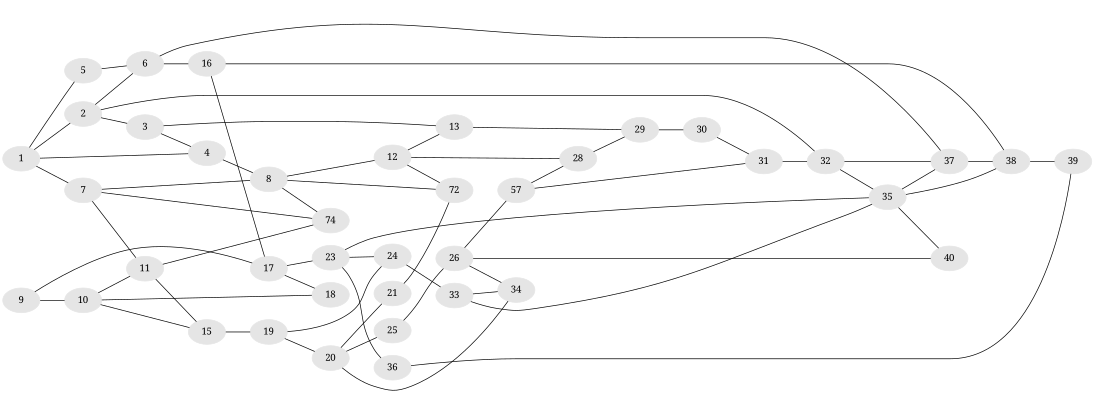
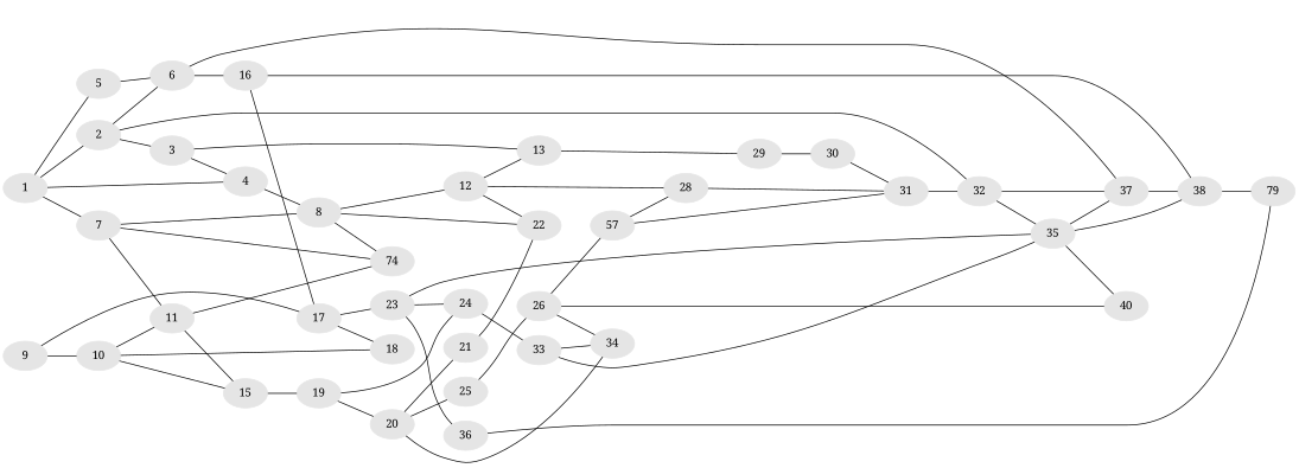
  graph {
    fontname="Noto Serif"
    rankdir=LR
    node [color=gray90 fontname="Noto Serif" style=filled]
    edge [fontname="Noto Serif" weight=1.0]
    1
    2
    4
    5
    7
    3
    6
    32
    8
    11
    n11 [label=74]
    13
    16
    37
    35
    29
    12
-   22 [label=72]
+   22
    9
    10
    17
    38
    15
    28
    18
    23
    19
    30
    20
    24
-   39
+   39 [label=79]
    36
    21
    25
    34
    33
    26
    40
    n39 [label=57]
    31
    1 -- 2
    1 -- 4
    1 -- 5
    1 -- 7 [weight=2.0]
    2 -- 3
    2 -- 6
    2 -- 32
    4 -- 8
    5 -- 6
    7 -- 8
    7 -- 11
    7 -- n11
    3 -- 4
    3 -- 13
    6 -- 16
    6 -- 37
    32 -- 37
    32 -- 35
    8 -- n11
    8 -- 12
    8 -- 22
    11 -- n11
    11 -- 15
    13 -- 29
    16 -- 17 [weight=2.0]
    16 -- 38 [weight=2.0]
    37 -- 38
    35 -- 37
    35 -- 38
    35 -- 40
    29 -- 30 [weight=2.0]
    12 -- 13
    12 -- 22
    12 -- 28
    9 -- 10 [weight=2.0]
    9 -- 17
    10 -- 11
    10 -- 15
    10 -- 18 [weight=2.0]
    17 -- 18
    17 -- 23 [weight=2.0]
    38 -- 39 [weight=2.0]
    15 -- 19
-   28 -- 29
+   28 -- 31
    23 -- 35
    23 -- 24
    23 -- 36 [weight=2.0]
    19 -- 20
    19 -- 24
    30 -- 31
    20 -- 21 [weight=2.0]
    20 -- 25 [weight=2.0]
    20 -- 34
    24 -- 33
    36 -- 39
    21 -- 22
    25 -- 26
    33 -- 35
    33 -- 34
    26 -- 34
    26 -- 40 [weight=2.0]
    26 -- n39 [weight=2.0]
    n39 -- 28
    n39 -- 31
    31 -- 32
  }
